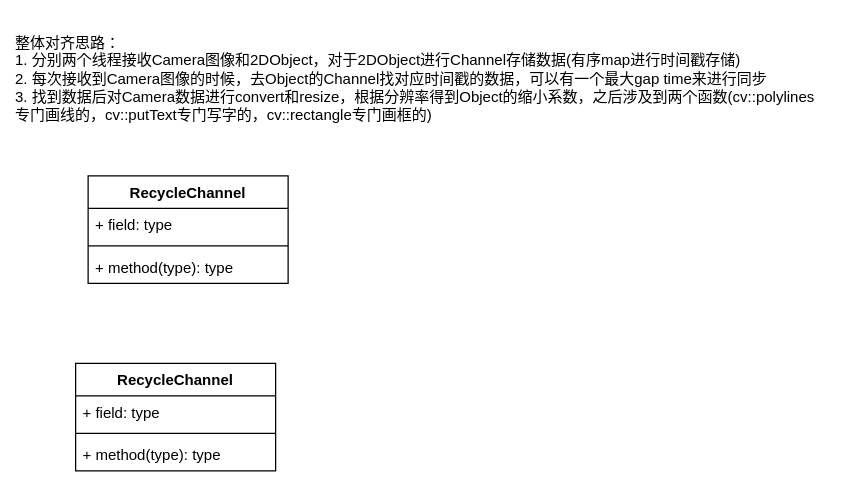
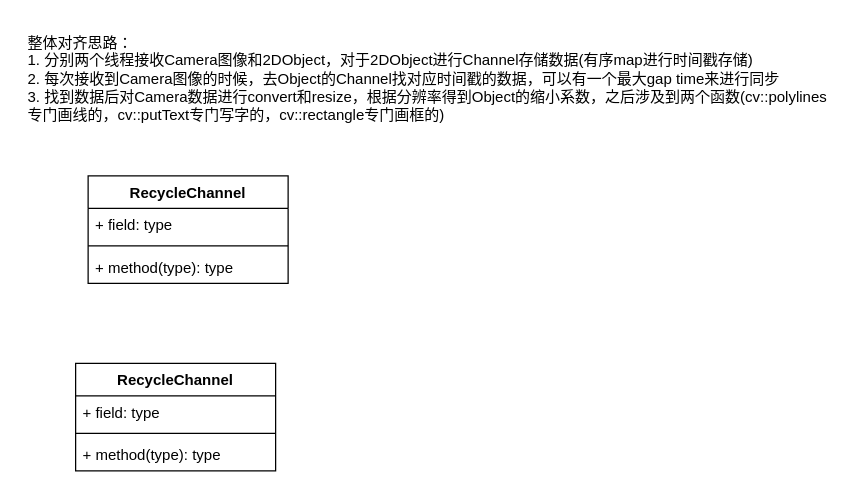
  <mxCell id="0" />
  <mxCell id="1" parent="0" />
- <mxCell id="2" value="整体对齐思路：&lt;br&gt;1. 分别两个线程接收Camera图像和2DObject，对于2DObject进行Channel存储数据(有序map进行时间戳存储)&lt;br&gt;2. 每次接收到Camera图像的时候，去Object的Channel找对应时间戳的数据，可以有一个最大gap time来进行同步&lt;br&gt;3. 找到数据后对Camera数据进行convert和resize，根据分辨率得到Object的缩小系数，之后涉及到两个函数(cv::polylines专门画线的，cv::putText专门写字的，cv::rectangle专门画框的)" style="text;html=1;strokeColor=none;fillColor=none;align=left;verticalAlign=top;whiteSpace=wrap;rounded=0;horizontal=1;" vertex="1" parent="1"><mxGeometry x="10" y="20" width="650" height="90" as="geometry" /></mxCell>
+ <mxCell id="2" value="整体对齐思路：&lt;br&gt;1. 分别两个线程接收Camera图像和2DObject，对于2DObject进行Channel存储数据(有序map进行时间戳存储)&lt;br&gt;2. 每次接收到Camera图像的时候，去Object的Channel找对应时间戳的数据，可以有一个最大gap time来进行同步&lt;br&gt;3. 找到数据后对Camera数据进行convert和resize，根据分辨率得到Object的缩小系数，之后涉及到两个函数(cv::polylines专门画线的，cv::putText专门写字的，cv::rectangle专门画框的)" style="text;html=1;strokeColor=none;fillColor=none;align=left;verticalAlign=top;whiteSpace=wrap;rounded=0;horizontal=1;" vertex="1" parent="1"><mxGeometry x="20" y="20" width="650" height="90" as="geometry" /></mxCell>
  <mxCell id="3" value="RecycleChannel" style="swimlane;fontStyle=1;align=center;verticalAlign=top;childLayout=stackLayout;horizontal=1;startSize=26;horizontalStack=0;resizeParent=1;resizeParentMax=0;resizeLast=0;collapsible=1;marginBottom=0;" vertex="1" parent="1"><mxGeometry x="60" y="290" width="160" height="86" as="geometry" /></mxCell>
  <mxCell id="4" value="+ field: type" style="text;strokeColor=none;fillColor=none;align=left;verticalAlign=top;spacingLeft=4;spacingRight=4;overflow=hidden;rotatable=0;points=[[0,0.5],[1,0.5]];portConstraint=eastwest;" vertex="1" parent="3"><mxGeometry y="26" width="160" height="26" as="geometry" /></mxCell>
  <mxCell id="5" value="" style="line;strokeWidth=1;fillColor=none;align=left;verticalAlign=middle;spacingTop=-1;spacingLeft=3;spacingRight=3;rotatable=0;labelPosition=right;points=[];portConstraint=eastwest;" vertex="1" parent="3"><mxGeometry y="52" width="160" height="8" as="geometry" /></mxCell>
  <mxCell id="6" value="+ method(type): type" style="text;strokeColor=none;fillColor=none;align=left;verticalAlign=top;spacingLeft=4;spacingRight=4;overflow=hidden;rotatable=0;points=[[0,0.5],[1,0.5]];portConstraint=eastwest;" vertex="1" parent="3"><mxGeometry y="60" width="160" height="26" as="geometry" /></mxCell>
  <mxCell id="7" value="RecycleChannel" style="swimlane;fontStyle=1;align=center;verticalAlign=top;childLayout=stackLayout;horizontal=1;startSize=26;horizontalStack=0;resizeParent=1;resizeParentMax=0;resizeLast=0;collapsible=1;marginBottom=0;" vertex="1" parent="1"><mxGeometry x="70" y="140" width="160" height="86" as="geometry" /></mxCell>
  <mxCell id="8" value="+ field: type" style="text;strokeColor=none;fillColor=none;align=left;verticalAlign=top;spacingLeft=4;spacingRight=4;overflow=hidden;rotatable=0;points=[[0,0.5],[1,0.5]];portConstraint=eastwest;" vertex="1" parent="7"><mxGeometry y="26" width="160" height="26" as="geometry" /></mxCell>
  <mxCell id="9" value="" style="line;strokeWidth=1;fillColor=none;align=left;verticalAlign=middle;spacingTop=-1;spacingLeft=3;spacingRight=3;rotatable=0;labelPosition=right;points=[];portConstraint=eastwest;" vertex="1" parent="7"><mxGeometry y="52" width="160" height="8" as="geometry" /></mxCell>
  <mxCell id="10" value="+ method(type): type" style="text;strokeColor=none;fillColor=none;align=left;verticalAlign=top;spacingLeft=4;spacingRight=4;overflow=hidden;rotatable=0;points=[[0,0.5],[1,0.5]];portConstraint=eastwest;" vertex="1" parent="7"><mxGeometry y="60" width="160" height="26" as="geometry" /></mxCell>
